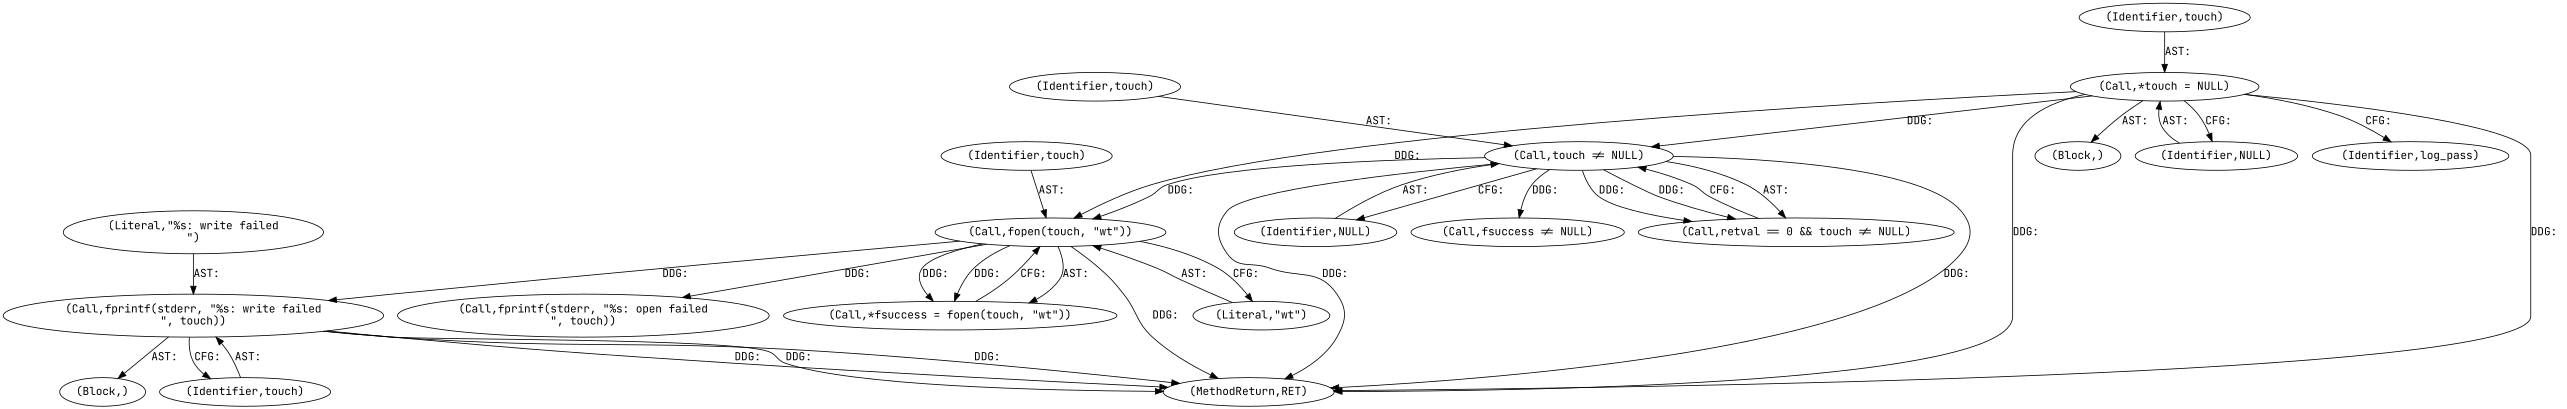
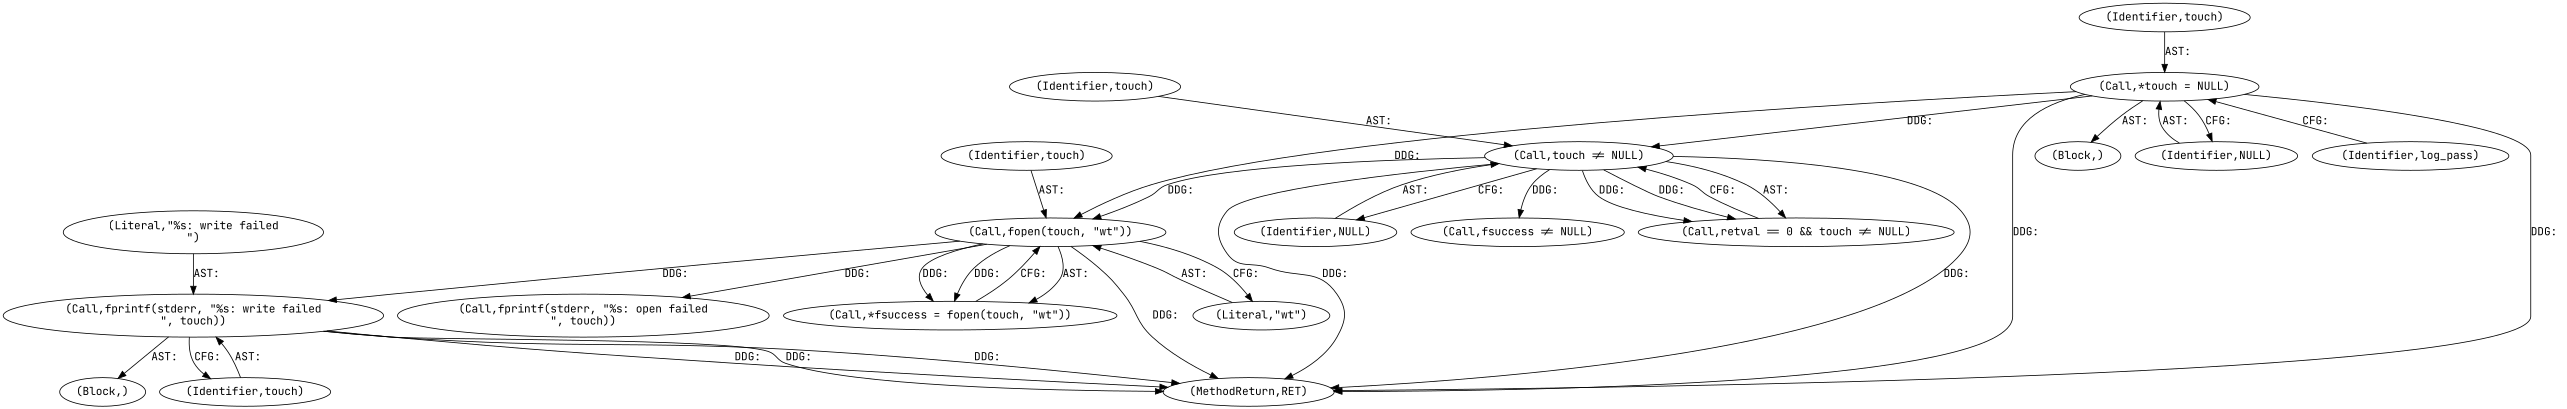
  digraph {
    fontname="JetBrains Mono"
    node [fontname="JetBrains Mono"]
    edge [fontname="JetBrains Mono"]
    n1 [label="(Call,fprintf(stderr, \"%s: write failed\n\", touch))"]
    n2 [label="(MethodReturn,RET)"]
    n3 [label="(Block,)"]
    n4 [label="(Identifier,touch)"]
    n5 [label="(Call,fopen(touch, \"wt\"))"]
    n6 [label="(Call,fprintf(stderr, \"%s: open failed\n\", touch))"]
    n7 [label="(Call,*fsuccess = fopen(touch, \"wt\"))"]
    n8 [label="(Literal,\"wt\")"]
    n9 [label="(Call,*touch = NULL)"]
    n10 [label="(Call,touch != NULL)"]
    n11 [label="(Block,)"]
    n12 [label="(Identifier,NULL)"]
    n13 [label="(Identifier,NULL)"]
    n14 [label="(Call,fsuccess != NULL)"]
    n15 [label="(Call,retval == 0 && touch != NULL)"]
    n16 [label="(Identifier,touch)"]
    n17 [label="(Identifier,log_pass)"]
    n18 [label="(Identifier,touch)"]
    n19 [label="(Literal,\"%s: write failed\n\")"]
    n20 [label="(Identifier,touch)"]
    n1 -> n2 [label="DDG: "]
    n1 -> n2 [label="DDG: "]
    n1 -> n2 [label="DDG: "]
    n1 -> n3 [label="AST: "]
    n1 -> n4 [label="CFG: "]
    n4 -> n1 [label="AST: "]
    n5 -> n1 [label="DDG: "]
    n5 -> n2 [label="DDG: "]
    n5 -> n6 [label="DDG: "]
    n5 -> n7 [label="AST: "]
    n5 -> n7 [label="DDG: "]
    n5 -> n7 [label="DDG: "]
    n5 -> n8 [label="CFG: "]
    n7 -> n5 [label="CFG: "]
    n8 -> n5 [label="AST: "]
    n9 -> n2 [label="DDG: "]
    n9 -> n2 [label="DDG: "]
    n9 -> n5 [label="DDG: "]
    n9 -> n10 [label="DDG: "]
    n9 -> n11 [label="AST: "]
    n9 -> n12 [label="CFG: "]
    n10 -> n2 [label="DDG: "]
    n10 -> n2 [label="DDG: "]
    n10 -> n5 [label="DDG: "]
    n10 -> n13 [label="CFG: "]
    n10 -> n14 [label="DDG: "]
    n10 -> n15 [label="AST: "]
    n10 -> n15 [label="DDG: "]
    n10 -> n15 [label="DDG: "]
    n12 -> n9 [label="AST: "]
    n13 -> n10 [label="AST: "]
    n15 -> n10 [label="CFG: "]
    n16 -> n10 [label="AST: "]
-   n9 -> n17 [label="CFG: "]
+   n17 -> n9 [label="CFG: "]
    n18 -> n5 [label="AST: "]
    n19 -> n1 [label="AST: "]
    n20 -> n9 [label="AST: "]
  }
